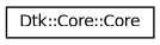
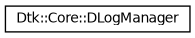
  digraph {
    rankdir=TB
-   n1 [color=black fillcolor=white fontname=Helvetica fontsize=10 height=0.2 label="Dtk::Core::Core" shape=record style=filled width=0.4]
+   n1 [color=black fillcolor=white fontname=Helvetica fontsize=10 height=0.2 label="Dtk::Core::DLogManager" shape=record style=filled width=0.4]
  }
